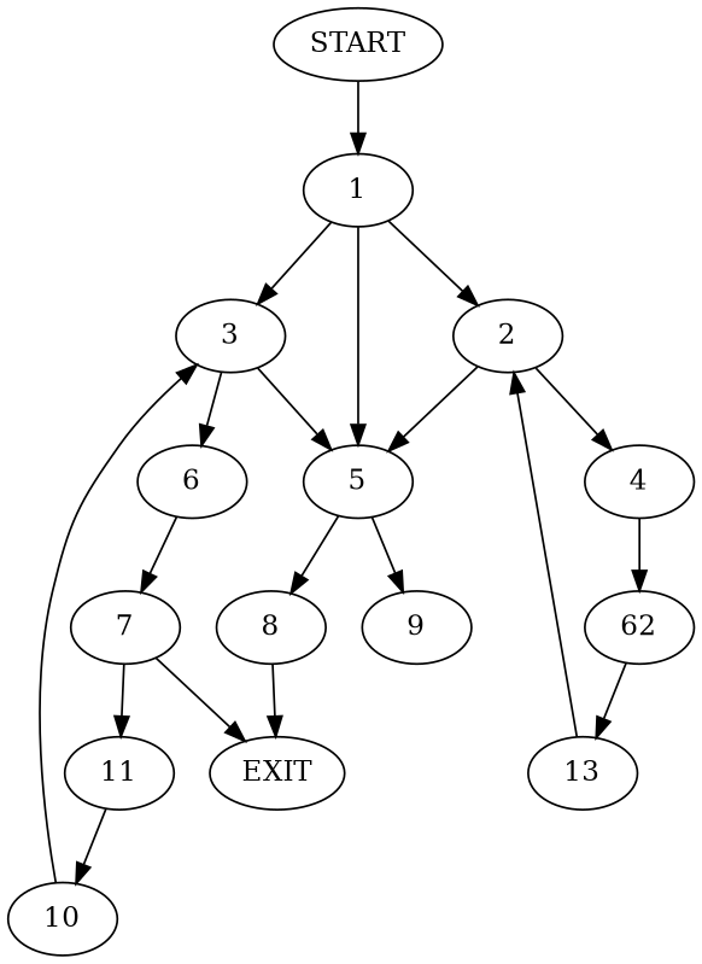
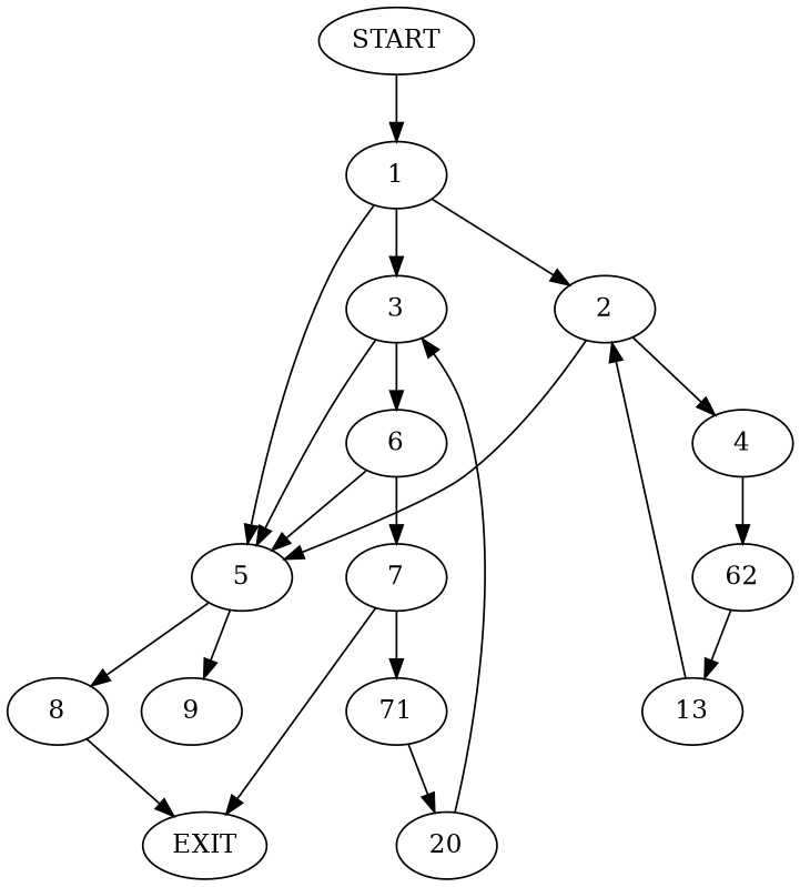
  digraph {
    n1 [label=START]
    1
    2
    3
    5
    n6 [label=EXIT]
    4
    6
    n9 [label=62]
    8
    9
    7
    13
-   11
-   10
+   11 [label=71]
+   10 [label=20]
    n1 -> 1
    1 -> 2
    1 -> 3
    1 -> 5
    2 -> 5
    2 -> 4
    3 -> 5
    3 -> 6
    5 -> 8
    5 -> 9
    4 -> n9
+   6 -> 5
    6 -> 7
    n9 -> 13
    8 -> n6
    7 -> n6
    7 -> 11
    13 -> 2
    11 -> 10
    10 -> 3
  }
